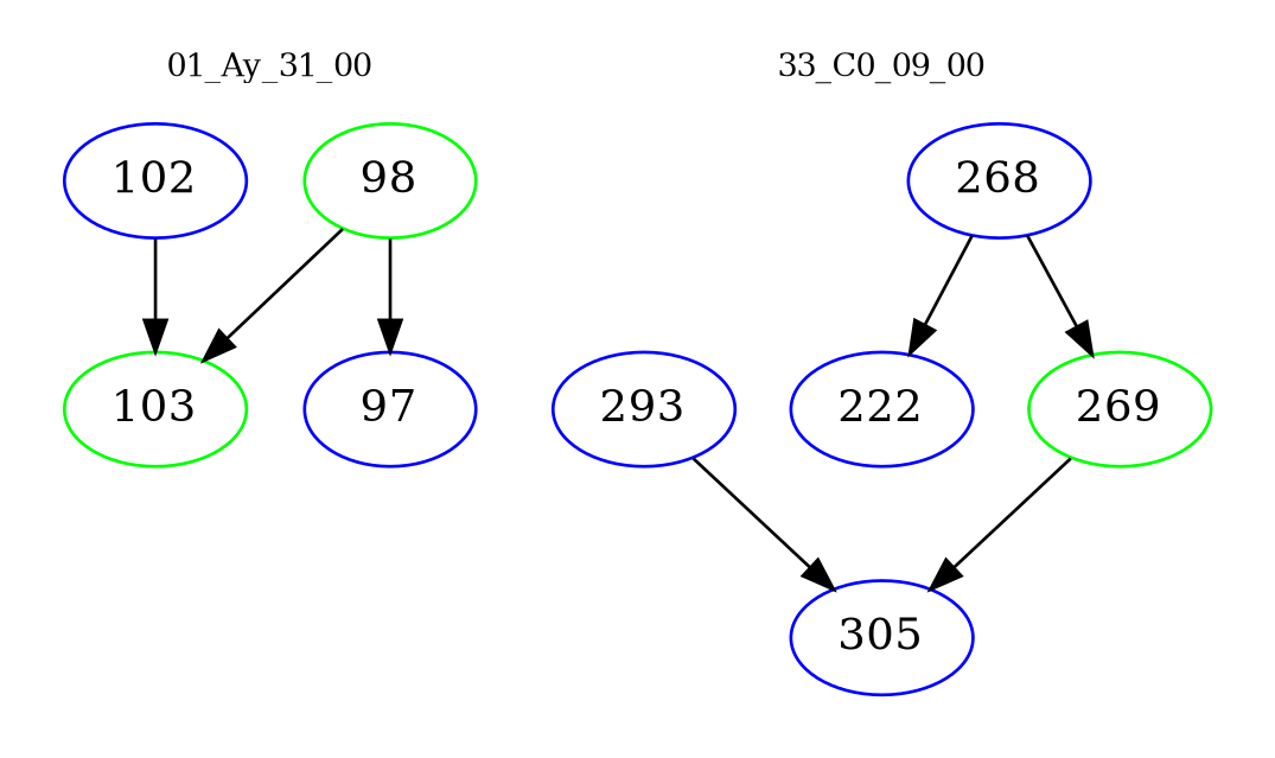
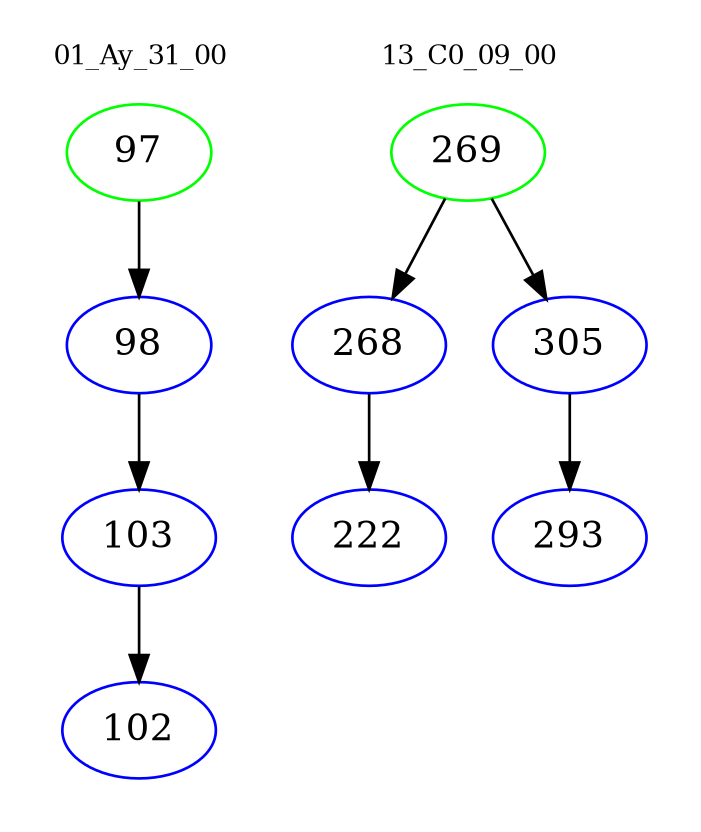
  digraph {
    fontname="DejaVu Serif"
    node [color=blue fontname="DejaVu Serif"]
    edge [color=black fontname="DejaVu Serif"]
-   n1 [label=97]
-   n2 [color=green label=98]
-   n3 [color=green label=103]
+   n1 [color=green label=97]
+   n2 [label=98]
+   n3 [label=103]
    n4 [label=102]
    n5 [label=268]
    n6 [label=222]
    n7 [color=green label=269]
    n8 [label=305]
    n9 [label=293]
    subgraph cluster_1 {
      color=white
      fontsize=10
      label="01_Ay_31_00"
      n1
      n2
      n3
      n4
    }
    subgraph cluster_2 {
      color=white
      fontsize=10
-     label="33_C0_09_00"
+     label="13_C0_09_00"
      n5
      n6
      n7
      n8
      n9
    }
-   n2 -> n1
+   n1 -> n2
    n2 -> n3
-   n4 -> n3
+   n3 -> n4
    n5 -> n6
-   n5 -> n7
+   n7 -> n5
    n7 -> n8
-   n9 -> n8
+   n8 -> n9
  }
